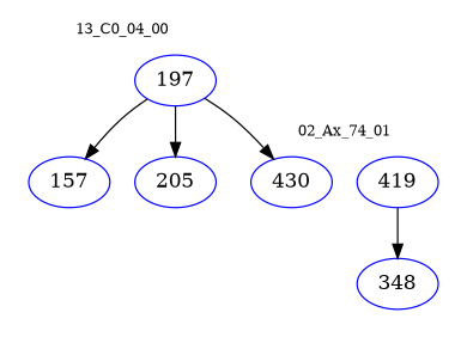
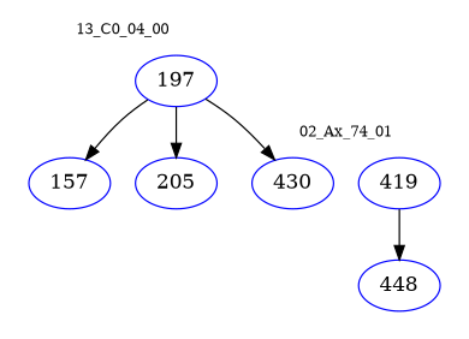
  digraph {
    fontname="DejaVu Serif"
    node [color=blue fontname="DejaVu Serif"]
    edge [color=black fontname="DejaVu Serif"]
    n1 [label=419]
-   n2 [label=348]
+   n2 [label=448]
    n3 [label=430]
    n4 [label=197]
    n5 [label=157]
    n6 [label=205]
    subgraph cluster_1 {
      color=white
      fontsize=10
      label="02_Ax_74_01"
      n1
      n2
      n3
    }
    subgraph cluster_2 {
      color=white
      fontsize=10
      label="13_C0_04_00"
      n4
      n5
      n6
    }
    n1 -> n2
    n4 -> n3
    n4 -> n5
    n4 -> n6
  }
